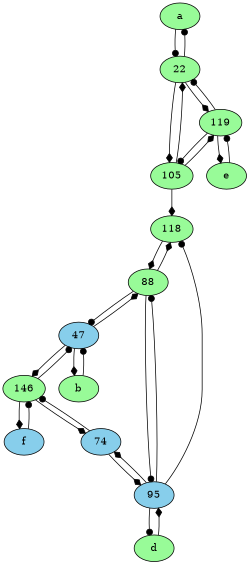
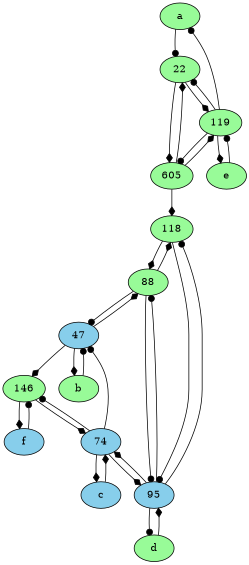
  digraph {
    node [fillcolor=palegreen style=filled]
    edge [arrowhead=diamond]
    a
    22
-   105
+   105 [label=605]
    119
    47 [fillcolor=skyblue]
    88
    n7 [label=146]
    b
    118
    95 [fillcolor=skyblue]
    n11 [fillcolor=skyblue label=74]
    f [fillcolor=skyblue]
    e
    d
+   c [fillcolor=skyblue]
    a -> 22 [arrowhead=dot]
-   22 -> a [arrowhead=dot]
+   119 -> a [arrowhead=dot]
    22 -> 105
    22 -> 119
    105 -> 22
    105 -> 119
    105 -> 118
    119 -> 22 [arrowhead=dot]
    119 -> 105 [arrowhead=dot]
    119 -> e
    47 -> 88
    47 -> n7
    47 -> b
    88 -> 47 [arrowhead=dot]
    88 -> 118
    88 -> 95 [arrowhead=dot]
-   n7 -> 47 [arrowhead=dot]
+   n11 -> 47 [arrowhead=dot]
    n7 -> n11
    n7 -> f
    b -> 47 [arrowhead=dot]
    118 -> 88
+   118 -> 95 [arrowhead=dot]
    95 -> 88 [arrowhead=dot]
    95 -> 118 [arrowhead=dot]
    95 -> n11
    95 -> d [arrowhead=dot]
    n11 -> n7 [arrowhead=dot]
    n11 -> 95
+   n11 -> c
    f -> n7 [arrowhead=dot]
    e -> 119 [arrowhead=dot]
    d -> 95
+   c -> n11
  }
